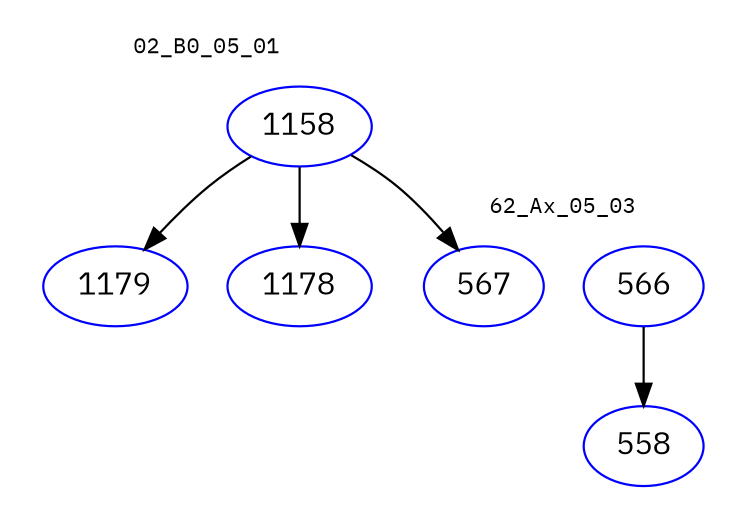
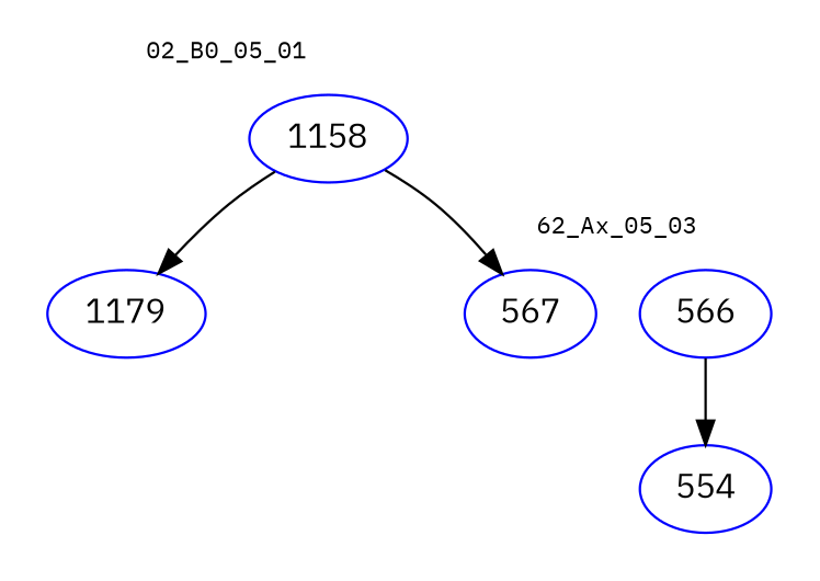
  digraph {
    fontname="IBM Plex Mono"
    node [color=blue fontname="IBM Plex Mono"]
    edge [color=black fontname="IBM Plex Mono"]
    n1 [label=566]
-   n2 [label=558]
+   n2 [label=554]
    n3 [label=567]
    n4 [label=1158]
    n5 [label=1179]
-   n6 [label=1178]
    subgraph cluster_1 {
      color=white
      fontsize=10
      label="62_Ax_05_03"
      n1
      n2
      n3
    }
    subgraph cluster_2 {
      color=white
      fontsize=10
      label="02_B0_05_01"
      n4
      n5
-     n6
    }
    n1 -> n2
    n4 -> n3
    n4 -> n5
-   n4 -> n6
  }
